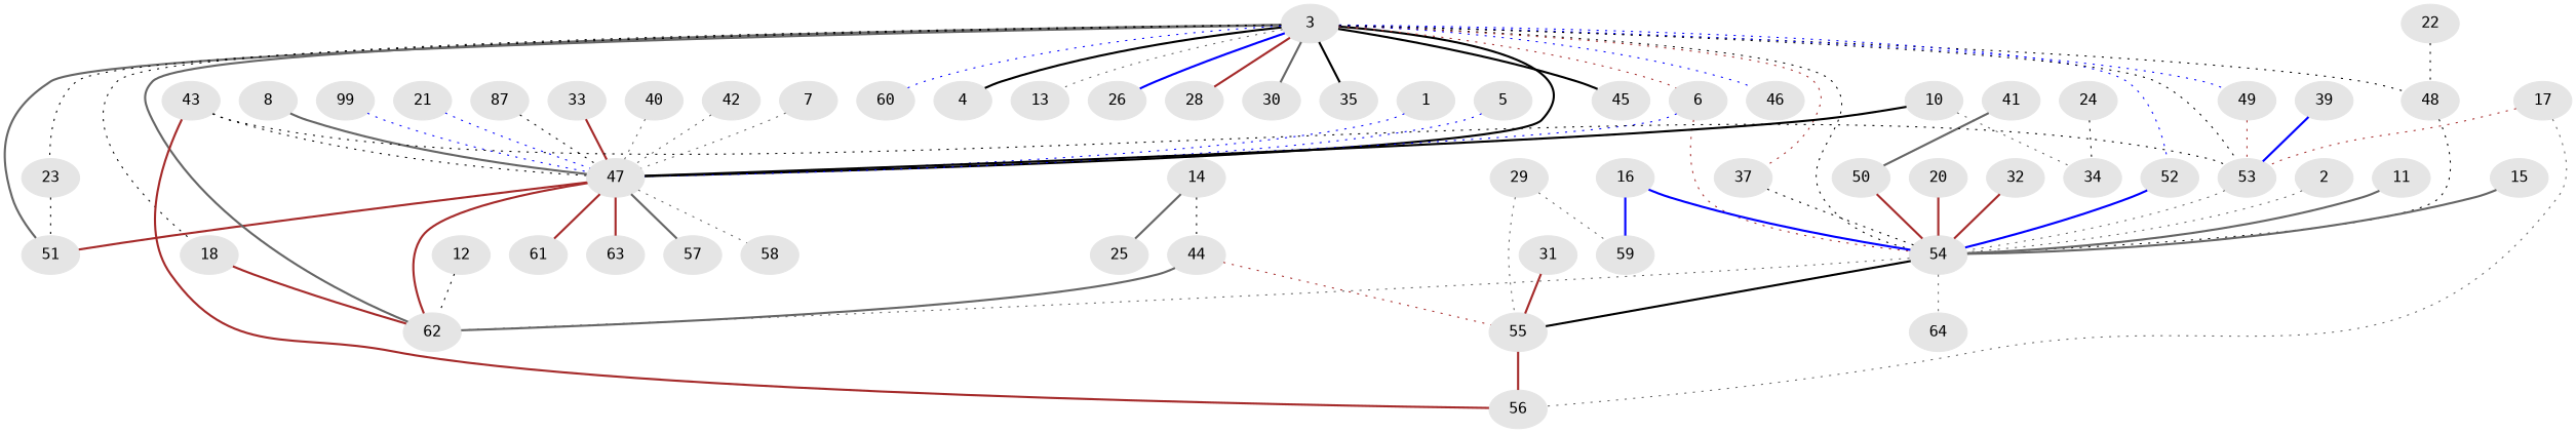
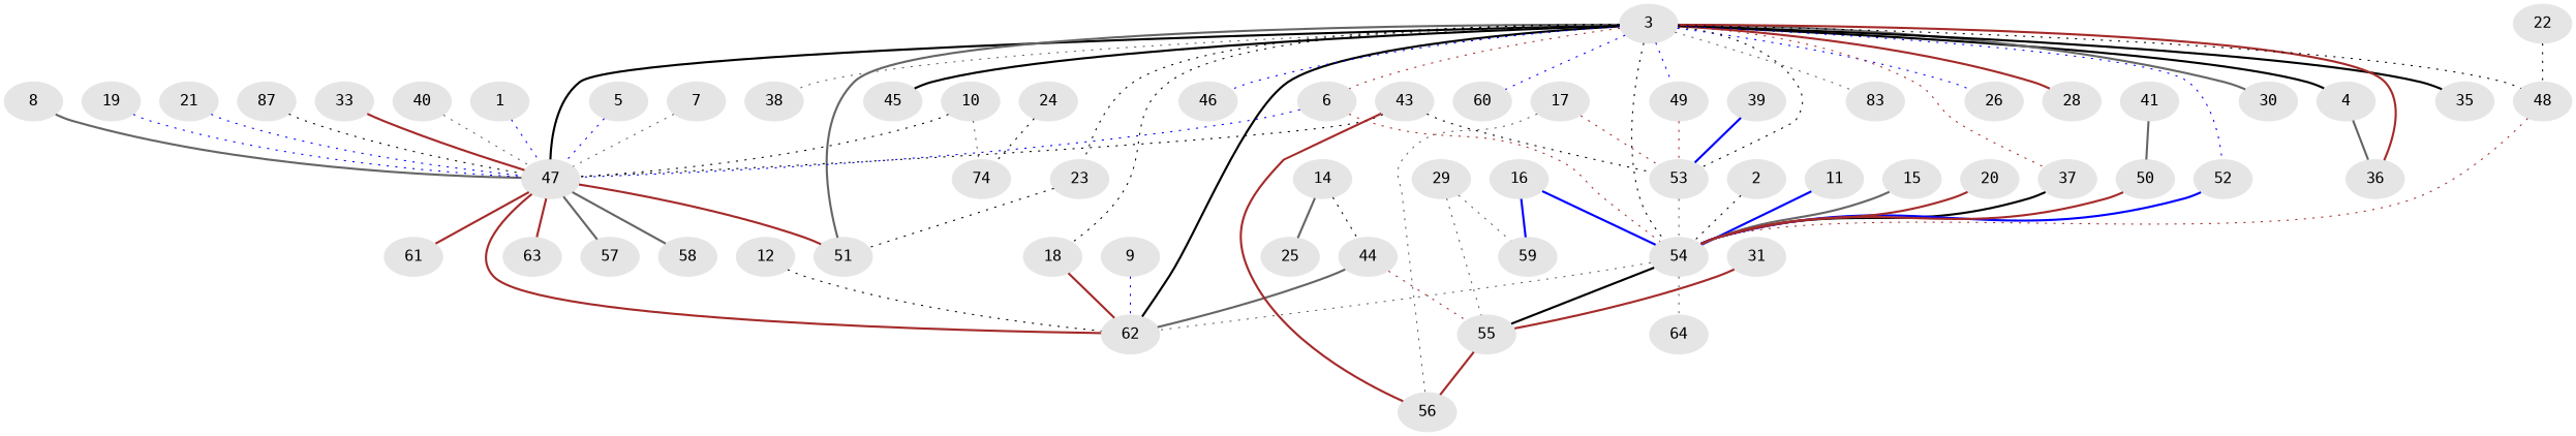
  graph {
    fontname="DejaVu Sans Mono"
    node [color=gray90 fontname="DejaVu Sans Mono" style=filled]
    edge [color=gray40 fontname="DejaVu Sans Mono" style=dotted weight=1.0]
    1
    47
    51
    62
    57
    58
    61
    63
    2
    54
    55
    64
    3
    4
    6
-   13
+   13 [label=83]
    18
    23
    26
    28
    30
    35
+   36
    37
+   38
    45
    46
    48
    49
    52
    53
    60
    56
    5
    7
    8
+   9
    10
-   34
+   34 [label=74]
    11
    12
    14
    25
    44
    15
    16
    59
    17
-   19 [label=99]
+   19
    20
    21
    22
    24
    n54 [label=87]
    29
    31
-   32
    33
    39
    40
    41
    50
-   42
    43
    1 -- 47 [color=blue]
    47 -- 51 [color=brown style=bold weight=2.0]
    47 -- 62 [color=brown style=bold]
    47 -- 57 [style=bold]
-   47 -- 58
+   47 -- 58 [style=bold]
    47 -- 61 [color=brown style=bold]
    47 -- 63 [color=brown style=bold]
-   2 -- 54
+   2 -- 54 [color=black]
    54 -- 62
    54 -- 55 [color=black style=bold]
    54 -- 64
    55 -- 56 [color=brown style=bold]
    3 -- 47 [color=black style=bold]
    3 -- 51 [style=bold weight=2.0]
-   3 -- 62 [style=bold]
+   3 -- 62 [color=black style=bold]
    3 -- 54 [color=black]
    3 -- 4 [color=black style=bold]
    3 -- 6 [color=brown]
    3 -- 13
    3 -- 18 [color=black]
    3 -- 23 [color=black]
-   3 -- 26 [color=blue style=bold]
+   3 -- 26 [color=blue]
    3 -- 28 [color=brown style=bold]
    3 -- 30 [style=bold]
    3 -- 35 [color=black style=bold]
+   3 -- 36 [color=brown style=bold]
    3 -- 37 [color=brown]
+   3 -- 38
    3 -- 45 [color=black style=bold]
    3 -- 46 [color=blue]
    3 -- 48 [color=black]
    3 -- 49 [color=blue]
    3 -- 52 [color=blue]
    3 -- 53 [color=black]
    3 -- 60 [color=blue]
+   4 -- 36 [style=bold]
    6 -- 47 [color=blue]
    6 -- 54 [color=brown]
    18 -- 62 [color=brown style=bold]
    23 -- 51 [color=black]
-   37 -- 54 [color=black]
-   48 -- 54 [color=black]
+   37 -- 54 [color=black style=bold]
+   48 -- 54 [color=brown]
    49 -- 53 [color=brown weight=2.0]
    52 -- 54 [color=blue style=bold]
    53 -- 54 [weight=2.0]
    5 -- 47 [color=blue]
    7 -- 47
    8 -- 47 [style=bold]
-   10 -- 47 [color=black style=bold]
+   9 -- 62 [color=blue]
+   10 -- 47 [color=black]
    10 -- 34
-   11 -- 54 [style=bold]
+   11 -- 54 [color=blue style=bold]
    12 -- 62 [color=black]
    14 -- 25 [style=bold]
    14 -- 44 [color=black weight=2.0]
    44 -- 62 [style=bold]
    44 -- 55 [color=brown]
    15 -- 54 [style=bold]
    16 -- 54 [color=blue style=bold weight=2.0]
    16 -- 59 [color=blue style=bold]
    17 -- 53 [color=brown]
    17 -- 56
    19 -- 47 [color=blue]
    20 -- 54 [color=brown style=bold]
    21 -- 47 [color=blue]
    22 -- 48 [color=black]
    24 -- 34 [color=black]
    n54 -- 47 [color=black]
    29 -- 55
    29 -- 59
    31 -- 55 [color=brown style=bold]
-   32 -- 54 [color=brown style=bold]
    33 -- 47 [color=brown style=bold]
    39 -- 53 [color=blue style=bold]
    40 -- 47
    41 -- 50 [style=bold]
    50 -- 54 [color=brown style=bold]
-   42 -- 47
    43 -- 47 [color=black]
    43 -- 53 [color=black]
    43 -- 56 [color=brown style=bold]
  }
